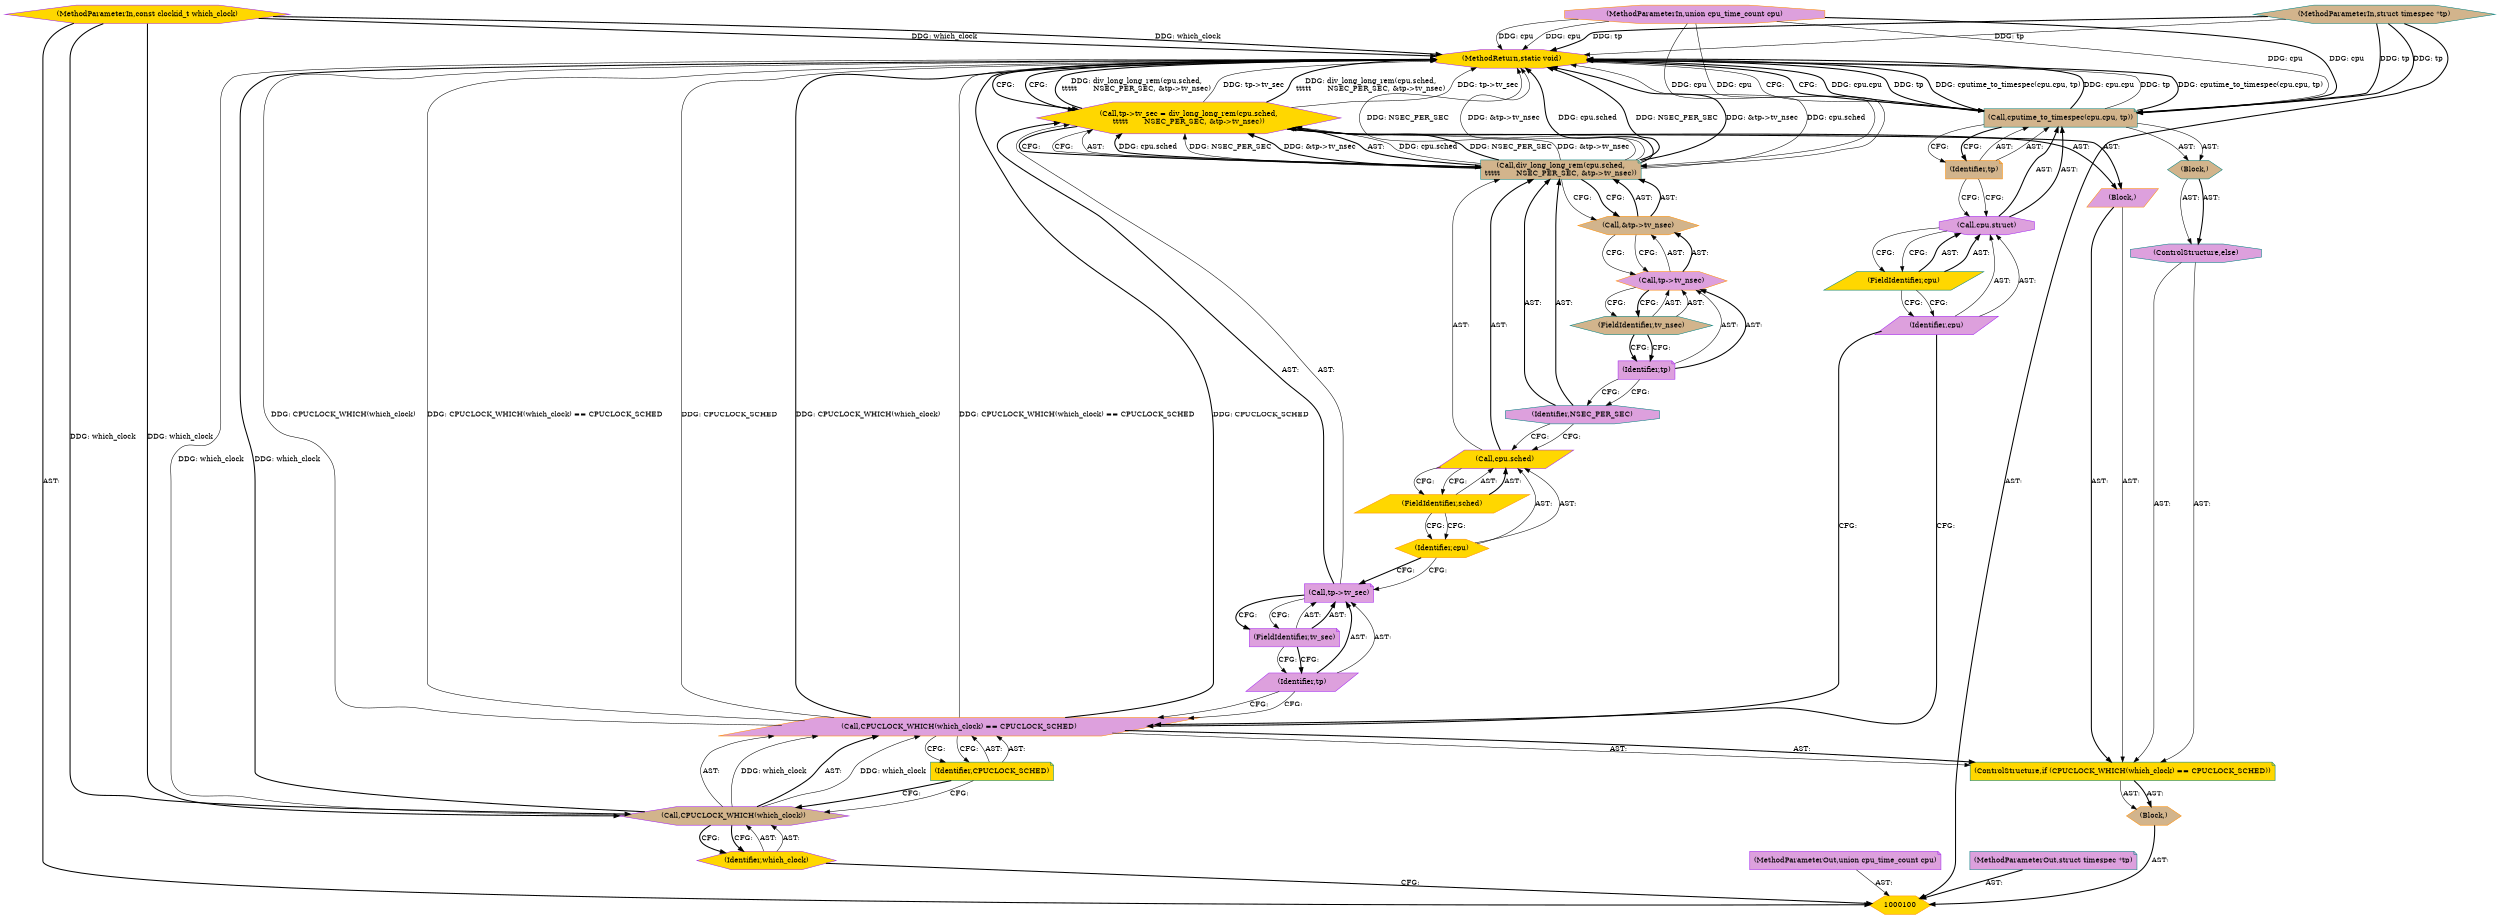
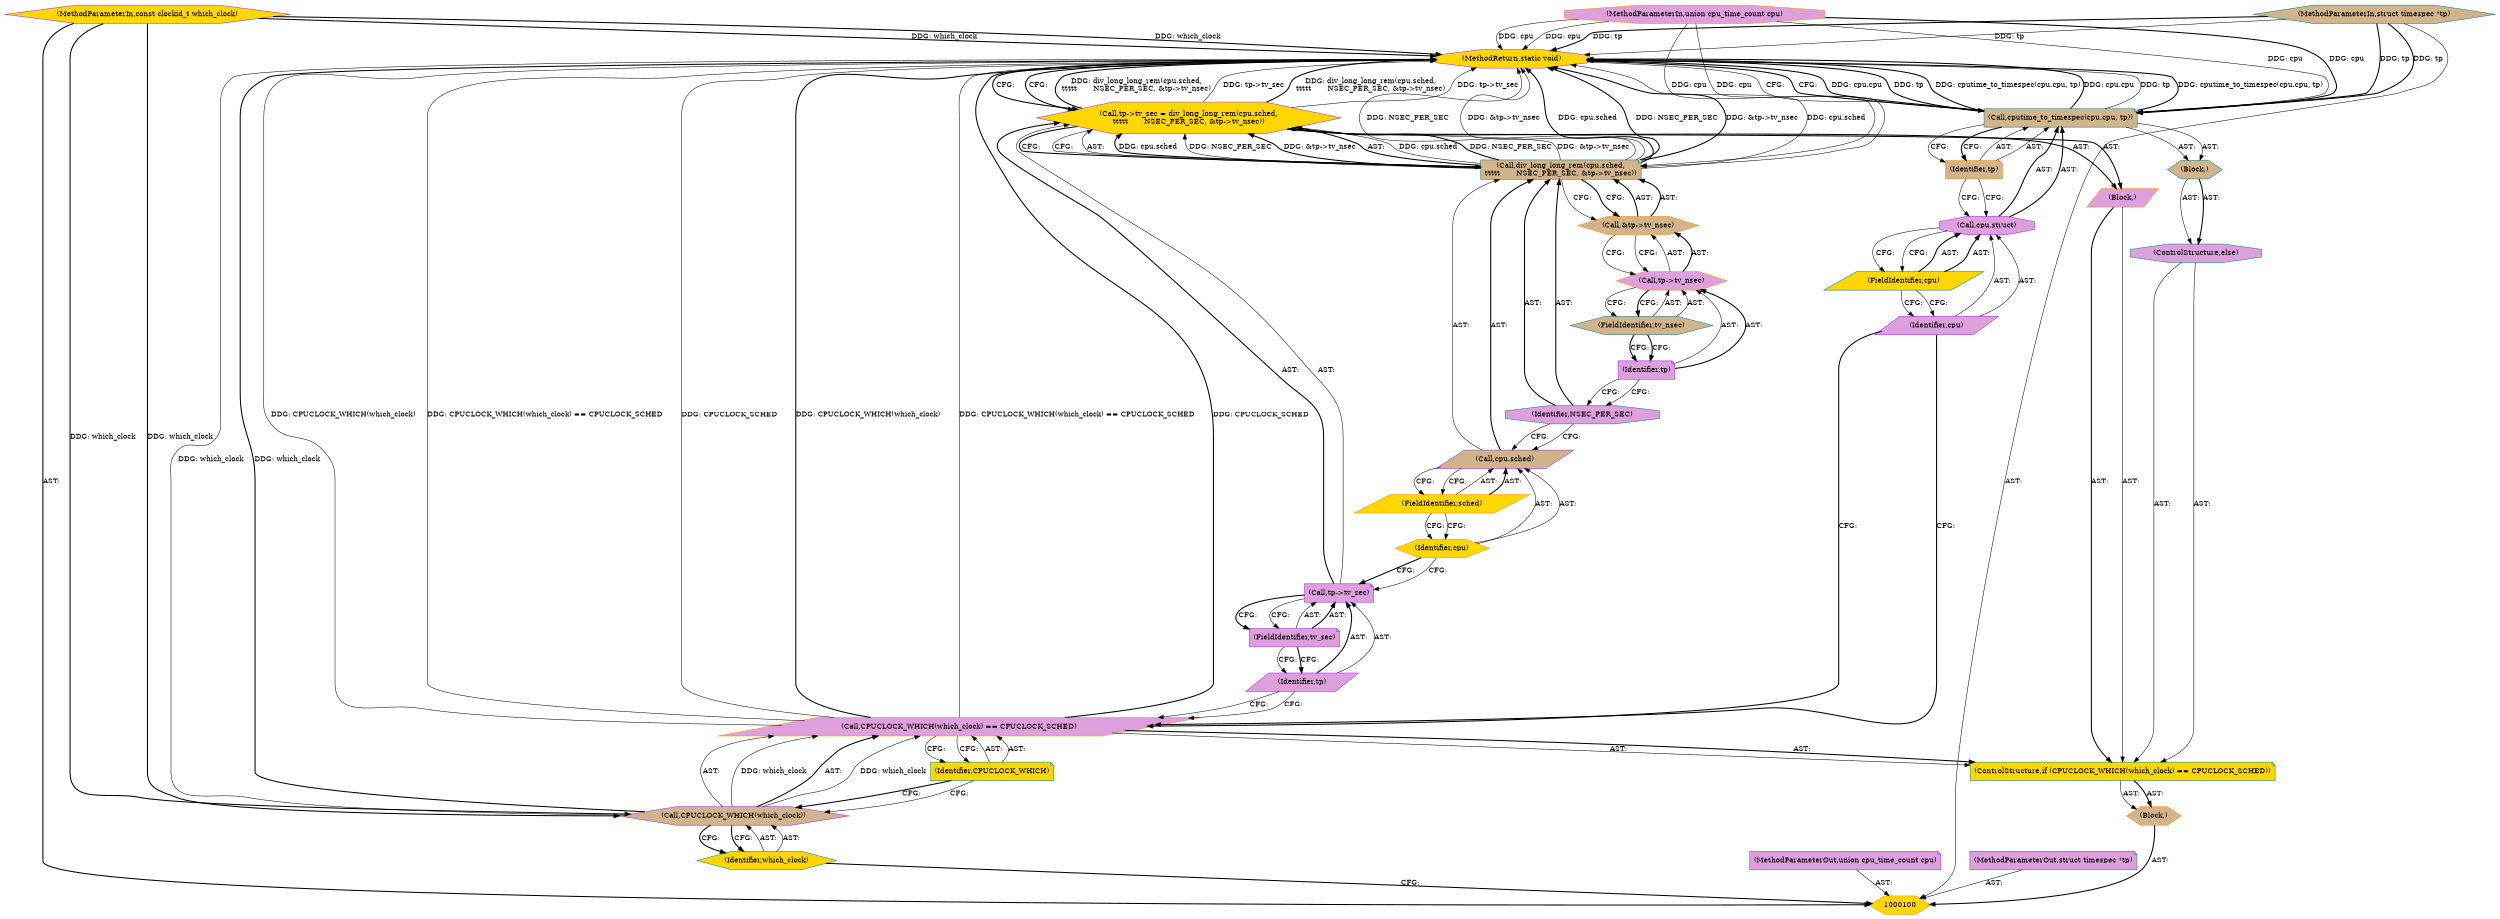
  digraph {
    node [color=purple fillcolor=plum shape=hexagon style=filled]
    edge [style=solid]
    n1 [fillcolor=gold label="(MethodReturn,static void)" shape=octagon]
    n2 [fillcolor=gold label="(Call,tp->tv_sec = div_long_long_rem(cpu.sched,\n\t\t\t\t\t       NSEC_PER_SEC, &tp->tv_nsec))"]
    n3 [color=teal fillcolor=tan label="(Call,cputime_to_timespec(cpu.cpu, tp))" shape=note]
    n4 [color=teal fillcolor=tan label="(Call,div_long_long_rem(cpu.sched,\n\t\t\t\t\t       NSEC_PER_SEC, &tp->tv_nsec))" shape=note]
    n5 [color=darkorange label="(Block,)" shape=parallelogram]
    n6 [color=teal fillcolor=tan label="(Block,)"]
    n7 [color=darkorange fillcolor=tan label="(Identifier,tp)" shape=note]
    1000100 [color=darkorange fillcolor=gold]
    n9 [fillcolor=gold label="(MethodParameterIn,const clockid_t which_clock)"]
    n10 [fillcolor=tan label="(Call,CPUCLOCK_WHICH(which_clock))"]
-   n11 [fillcolor=gold label="(Identifier,which_clock)"]
+   n11 [color=teal fillcolor=gold label="(Identifier,which_clock)"]
    n12 [color=darkorange label="(Call,CPUCLOCK_WHICH(which_clock) == CPUCLOCK_SCHED)" shape=parallelogram]
    n13 [color=darkorange label="(MethodParameterIn,union cpu_time_count cpu)" shape=octagon]
    n14 [color=darkorange fillcolor=tan label="(Call,&tp->tv_nsec)"]
    n15 [label="(MethodParameterOut,union cpu_time_count cpu)" shape=note]
    n16 [color=teal fillcolor=tan label="(MethodParameterIn,struct timespec *tp)"]
    n17 [color=teal label="(MethodParameterOut,struct timespec *tp)" shape=note]
    n18 [color=darkorange fillcolor=tan label="(Block,)"]
    n19 [color=teal fillcolor=gold label="(ControlStructure,if (CPUCLOCK_WHICH(which_clock) == CPUCLOCK_SCHED))" shape=note]
-   n20 [color=teal fillcolor=gold label="(Identifier,CPUCLOCK_SCHED)" shape=note]
+   n20 [color=teal fillcolor=gold label="(Identifier,CPUCLOCK_WHICH)" shape=note]
    n21 [color=darkorange label="(Call,tp->tv_nsec)"]
    n22 [label="(Call,tp->tv_sec)" shape=note]
    n23 [label="(FieldIdentifier,tv_sec)" shape=note]
    n24 [label="(Identifier,tp)" shape=parallelogram]
-   n25 [fillcolor=gold label="(Call,cpu.sched)" shape=parallelogram]
+   n25 [fillcolor=tan label="(Call,cpu.sched)" shape=parallelogram]
    n26 [color=darkorange fillcolor=gold label="(FieldIdentifier,sched)" shape=parallelogram]
    n27 [color=darkorange fillcolor=gold label="(Identifier,cpu)"]
    n28 [color=teal label="(Identifier,NSEC_PER_SEC)" shape=octagon]
    n29 [color=teal fillcolor=tan label="(FieldIdentifier,tv_nsec)"]
    n30 [label="(Identifier,tp)" shape=note]
    n31 [color=teal label="(ControlStructure,else)" shape=octagon]
    n32 [label="(Call,cpu.struct)" shape=octagon]
    n33 [color=teal fillcolor=gold label="(FieldIdentifier,cpu)" shape=parallelogram]
    n34 [label="(Identifier,cpu)" shape=parallelogram]
    n1 -> n2 [label="CFG: " style=bold]
    n1 -> n2 [label="CFG: " style=bold]
    n1 -> n3 [label="CFG: "]
    n1 -> n3 [label="CFG: " style=bold]
    n2 -> n1 [label="DDG: div_long_long_rem(cpu.sched,\n\t\t\t\t\t       NSEC_PER_SEC, &tp->tv_nsec)" style=bold]
    n2 -> n1 [label="DDG: tp->tv_sec"]
    n2 -> n1 [label="DDG: div_long_long_rem(cpu.sched,\n\t\t\t\t\t       NSEC_PER_SEC, &tp->tv_nsec)" style=bold]
    n2 -> n1 [label="DDG: tp->tv_sec"]
    n2 -> n4 [label="CFG: " style=bold]
    n2 -> n4 [label="CFG: "]
    n2 -> n5 [label="AST: " style=bold]
    n2 -> n5 [label="AST: " style=bold]
    n3 -> n1 [label="DDG: cpu.cpu" style=bold]
    n3 -> n1 [label="DDG: tp" style=bold]
    n3 -> n1 [label="DDG: cputime_to_timespec(cpu.cpu, tp)" style=bold]
    n3 -> n1 [label="DDG: cpu.cpu" style=bold]
    n3 -> n1 [label="DDG: tp"]
    n3 -> n1 [label="DDG: cputime_to_timespec(cpu.cpu, tp)" style=bold]
    n3 -> n6 [label="AST: "]
    n3 -> n6 [label="AST: "]
    n3 -> n7 [label="CFG: "]
    n3 -> n7 [label="CFG: " style=bold]
    n4 -> n1 [label="DDG: NSEC_PER_SEC"]
    n4 -> n1 [label="DDG: &tp->tv_nsec"]
    n4 -> n1 [label="DDG: cpu.sched" style=bold]
    n4 -> n1 [label="DDG: NSEC_PER_SEC" style=bold]
    n4 -> n1 [label="DDG: &tp->tv_nsec" style=bold]
    n4 -> n1 [label="DDG: cpu.sched"]
    n4 -> n2 [label="AST: "]
    n4 -> n2 [label="DDG: cpu.sched" style=bold]
    n4 -> n2 [label="DDG: NSEC_PER_SEC"]
    n4 -> n2 [label="DDG: &tp->tv_nsec" style=bold]
    n4 -> n2 [label="AST: " style=bold]
    n4 -> n2 [label="DDG: cpu.sched"]
    n4 -> n2 [label="DDG: NSEC_PER_SEC" style=bold]
    n4 -> n2 [label="DDG: &tp->tv_nsec"]
    n4 -> n14 [label="CFG: "]
    n4 -> n14 [label="CFG: " style=bold]
    n5 -> n19 [label="AST: " style=bold]
    n5 -> n19 [label="AST: "]
    n6 -> n31 [label="AST: "]
    n6 -> n31 [label="AST: " style=bold]
    n7 -> n3 [label="AST: "]
    n7 -> n3 [label="AST: "]
    n7 -> n32 [label="CFG: "]
    n7 -> n32 [label="CFG: "]
    n9 -> n1 [label="DDG: which_clock" style=bold]
    n9 -> n1 [label="DDG: which_clock" style=bold]
    n9 -> 1000100 [label="AST: " style=bold]
    n9 -> n10 [label="DDG: which_clock" style=bold]
    n9 -> n10 [label="DDG: which_clock" style=bold]
    n10 -> n1 [label="DDG: which_clock"]
    n10 -> n1 [label="DDG: which_clock" style=bold]
    n10 -> n11 [label="CFG: " style=bold]
    n10 -> n11 [label="CFG: " style=bold]
    n10 -> n12 [label="AST: "]
    n10 -> n12 [label="DDG: which_clock"]
    n10 -> n12 [label="AST: " style=bold]
    n10 -> n12 [label="DDG: which_clock"]
    n11 -> 1000100 [label="CFG: " style=bold]
    n11 -> n10 [label="AST: "]
    n11 -> n10 [label="AST: "]
    n12 -> n1 [label="DDG: CPUCLOCK_WHICH(which_clock)"]
    n12 -> n1 [label="DDG: CPUCLOCK_WHICH(which_clock) == CPUCLOCK_SCHED"]
    n12 -> n1 [label="DDG: CPUCLOCK_SCHED"]
    n12 -> n1 [label="DDG: CPUCLOCK_WHICH(which_clock)" style=bold]
    n12 -> n1 [label="DDG: CPUCLOCK_WHICH(which_clock) == CPUCLOCK_SCHED"]
    n12 -> n1 [label="DDG: CPUCLOCK_SCHED" style=bold]
    n12 -> n19 [label="AST: "]
    n12 -> n19 [label="AST: " style=bold]
    n12 -> n20 [label="CFG: "]
    n12 -> n20 [label="CFG: "]
    n13 -> n1 [label="DDG: cpu"]
    n13 -> n1 [label="DDG: cpu"]
    n13 -> n3 [label="DDG: cpu"]
    n13 -> n3 [label="DDG: cpu" style=bold]
    n13 -> n4 [label="DDG: cpu"]
    n13 -> n4 [label="DDG: cpu"]
    n14 -> n4 [label="AST: " style=bold]
    n14 -> n4 [label="AST: " style=bold]
    n14 -> n21 [label="CFG: "]
    n14 -> n21 [label="CFG: "]
    n15 -> 1000100 [label="AST: "]
    n16 -> n1 [label="DDG: tp" style=bold]
    n16 -> n1 [label="DDG: tp"]
    n16 -> n3 [label="DDG: tp" style=bold]
    n16 -> n3 [label="DDG: tp" style=bold]
-   n16 -> 1000100 [label="AST: " style=bold]
-   n17 -> 1000100 [label="AST: " style=bold]
+   n16 -> 1000100 [label="AST: "]
+   n17 -> 1000100 [label="AST: "]
    n18 -> 1000100 [label="AST: " style=bold]
    n19 -> n18 [label="AST: "]
    n19 -> n18 [label="AST: " style=bold]
    n20 -> n10 [label="CFG: " style=bold]
    n20 -> n10 [label="CFG: "]
    n20 -> n12 [label="AST: "]
    n20 -> n12 [label="AST: "]
    n21 -> n14 [label="AST: "]
    n21 -> n14 [label="AST: " style=bold]
    n21 -> n29 [label="CFG: "]
    n21 -> n29 [label="CFG: " style=bold]
    n22 -> n2 [label="AST: " style=bold]
    n22 -> n2 [label="AST: "]
    n22 -> n23 [label="CFG: " style=bold]
    n22 -> n23 [label="CFG: "]
    n23 -> n22 [label="AST: "]
    n23 -> n22 [label="AST: " style=bold]
    n23 -> n24 [label="CFG: "]
    n23 -> n24 [label="CFG: " style=bold]
    n24 -> n12 [label="CFG: "]
    n24 -> n12 [label="CFG: "]
    n24 -> n22 [label="AST: " style=bold]
    n24 -> n22 [label="AST: "]
    n25 -> n4 [label="AST: "]
    n25 -> n4 [label="AST: " style=bold]
    n25 -> n26 [label="CFG: "]
    n25 -> n26 [label="CFG: "]
    n26 -> n25 [label="AST: "]
    n26 -> n25 [label="AST: " style=bold]
    n26 -> n27 [label="CFG: "]
    n26 -> n27 [label="CFG: "]
    n27 -> n22 [label="CFG: " style=bold]
    n27 -> n22 [label="CFG: "]
    n27 -> n25 [label="AST: "]
    n27 -> n25 [label="AST: "]
    n28 -> n4 [label="AST: " style=bold]
    n28 -> n4 [label="AST: " style=bold]
    n28 -> n25 [label="CFG: "]
    n28 -> n25 [label="CFG: "]
    n29 -> n21 [label="AST: "]
    n29 -> n21 [label="AST: "]
    n29 -> n30 [label="CFG: " style=bold]
    n29 -> n30 [label="CFG: " style=bold]
    n30 -> n21 [label="AST: "]
    n30 -> n21 [label="AST: " style=bold]
    n30 -> n28 [label="CFG: "]
    n30 -> n28 [label="CFG: "]
    n31 -> n19 [label="AST: "]
    n31 -> n19 [label="AST: "]
    n32 -> n3 [label="AST: " style=bold]
    n32 -> n3 [label="AST: " style=bold]
    n32 -> n33 [label="CFG: "]
    n32 -> n33 [label="CFG: "]
    n33 -> n32 [label="AST: " style=bold]
    n33 -> n32 [label="AST: " style=bold]
    n33 -> n34 [label="CFG: "]
    n33 -> n34 [label="CFG: "]
    n34 -> n12 [label="CFG: " style=bold]
    n34 -> n12 [label="CFG: " style=bold]
    n34 -> n32 [label="AST: "]
    n34 -> n32 [label="AST: "]
  }
